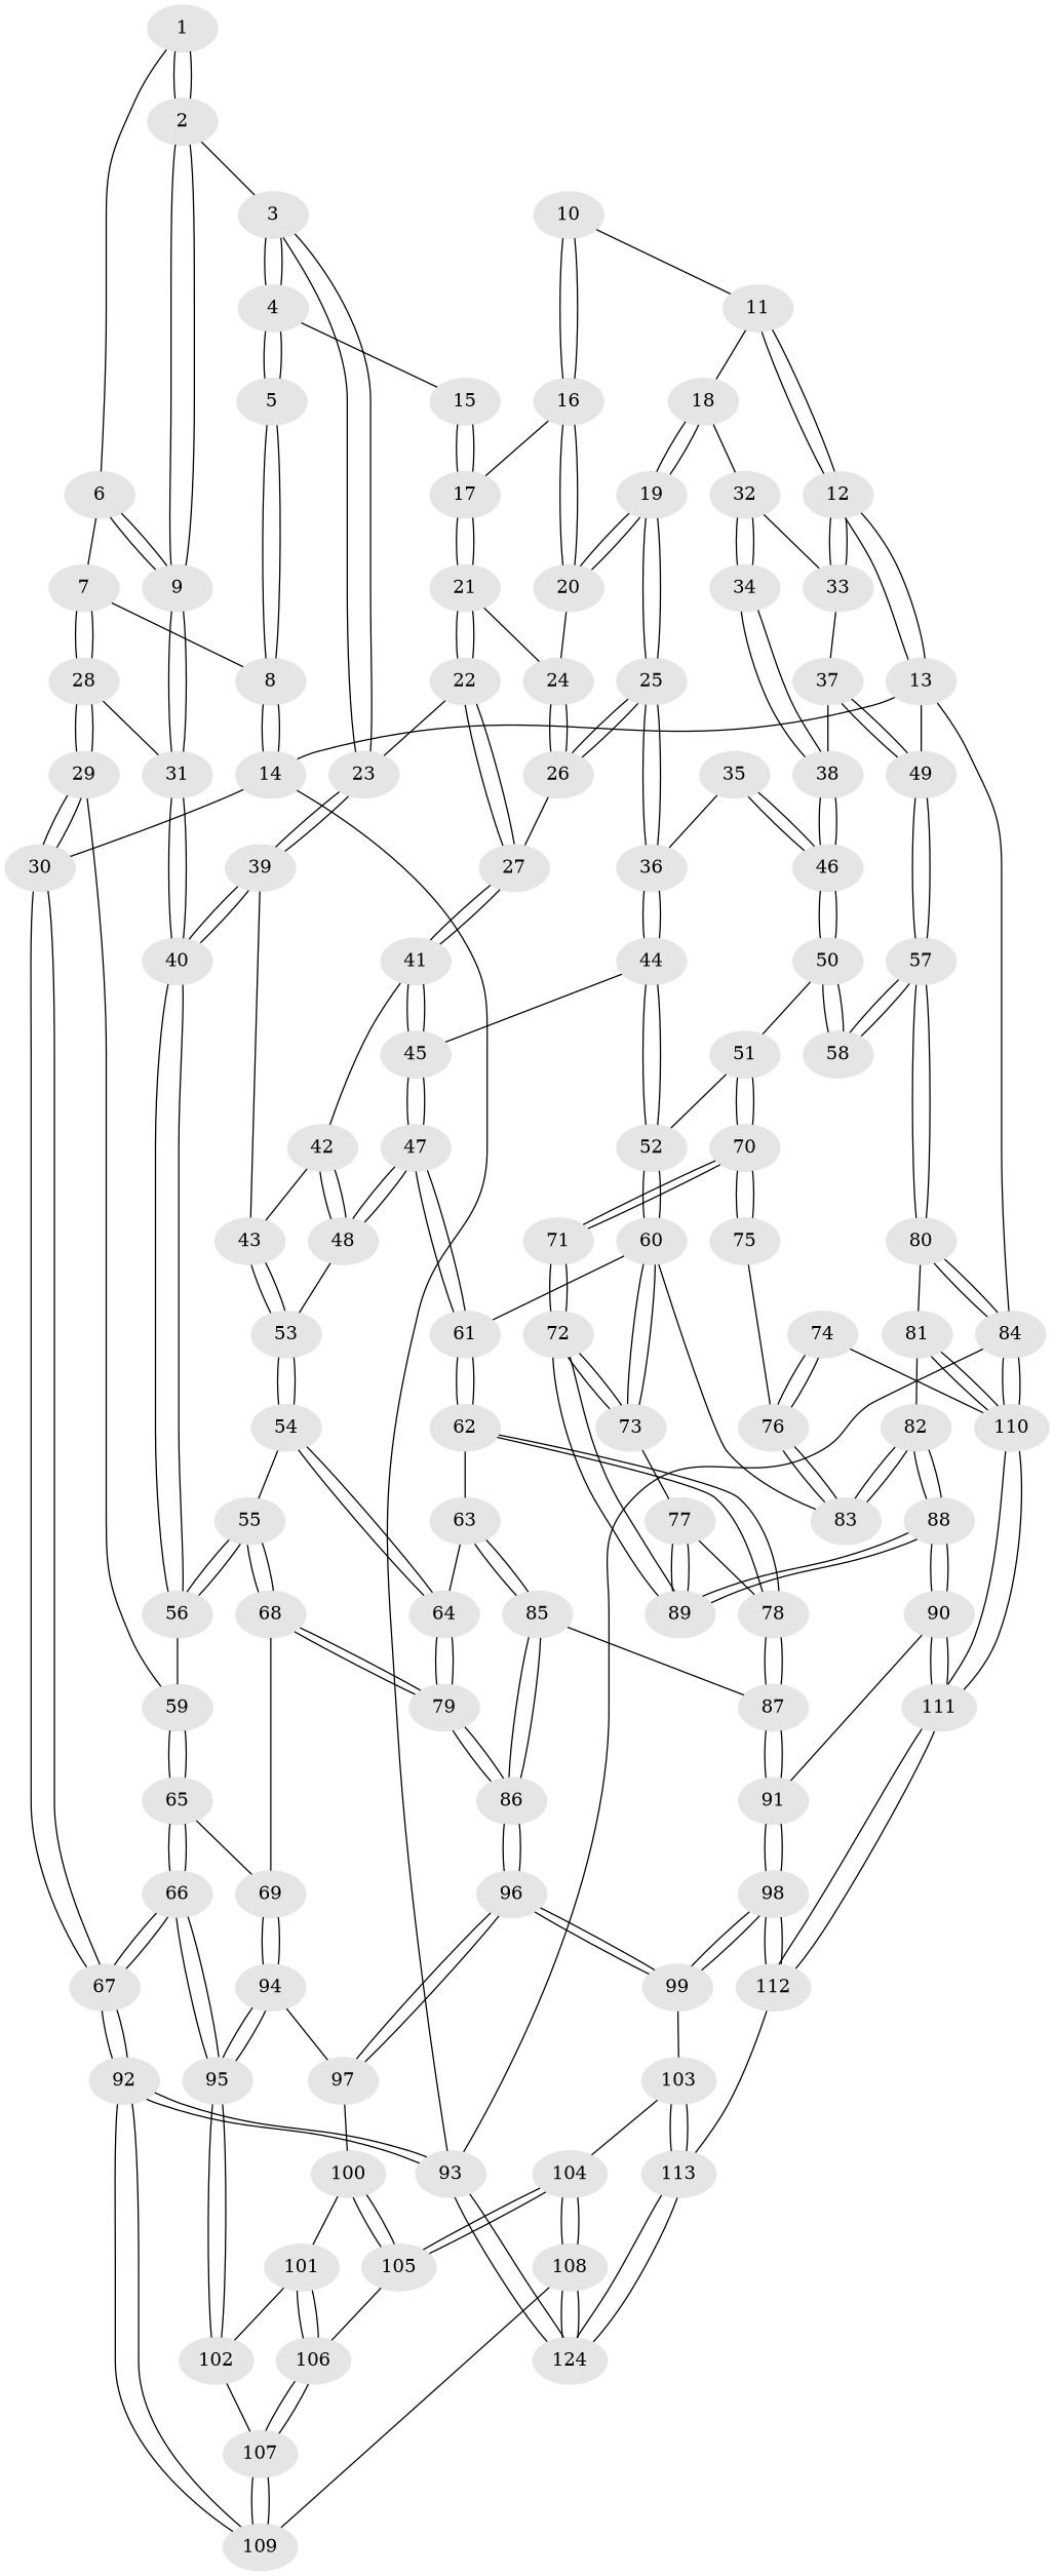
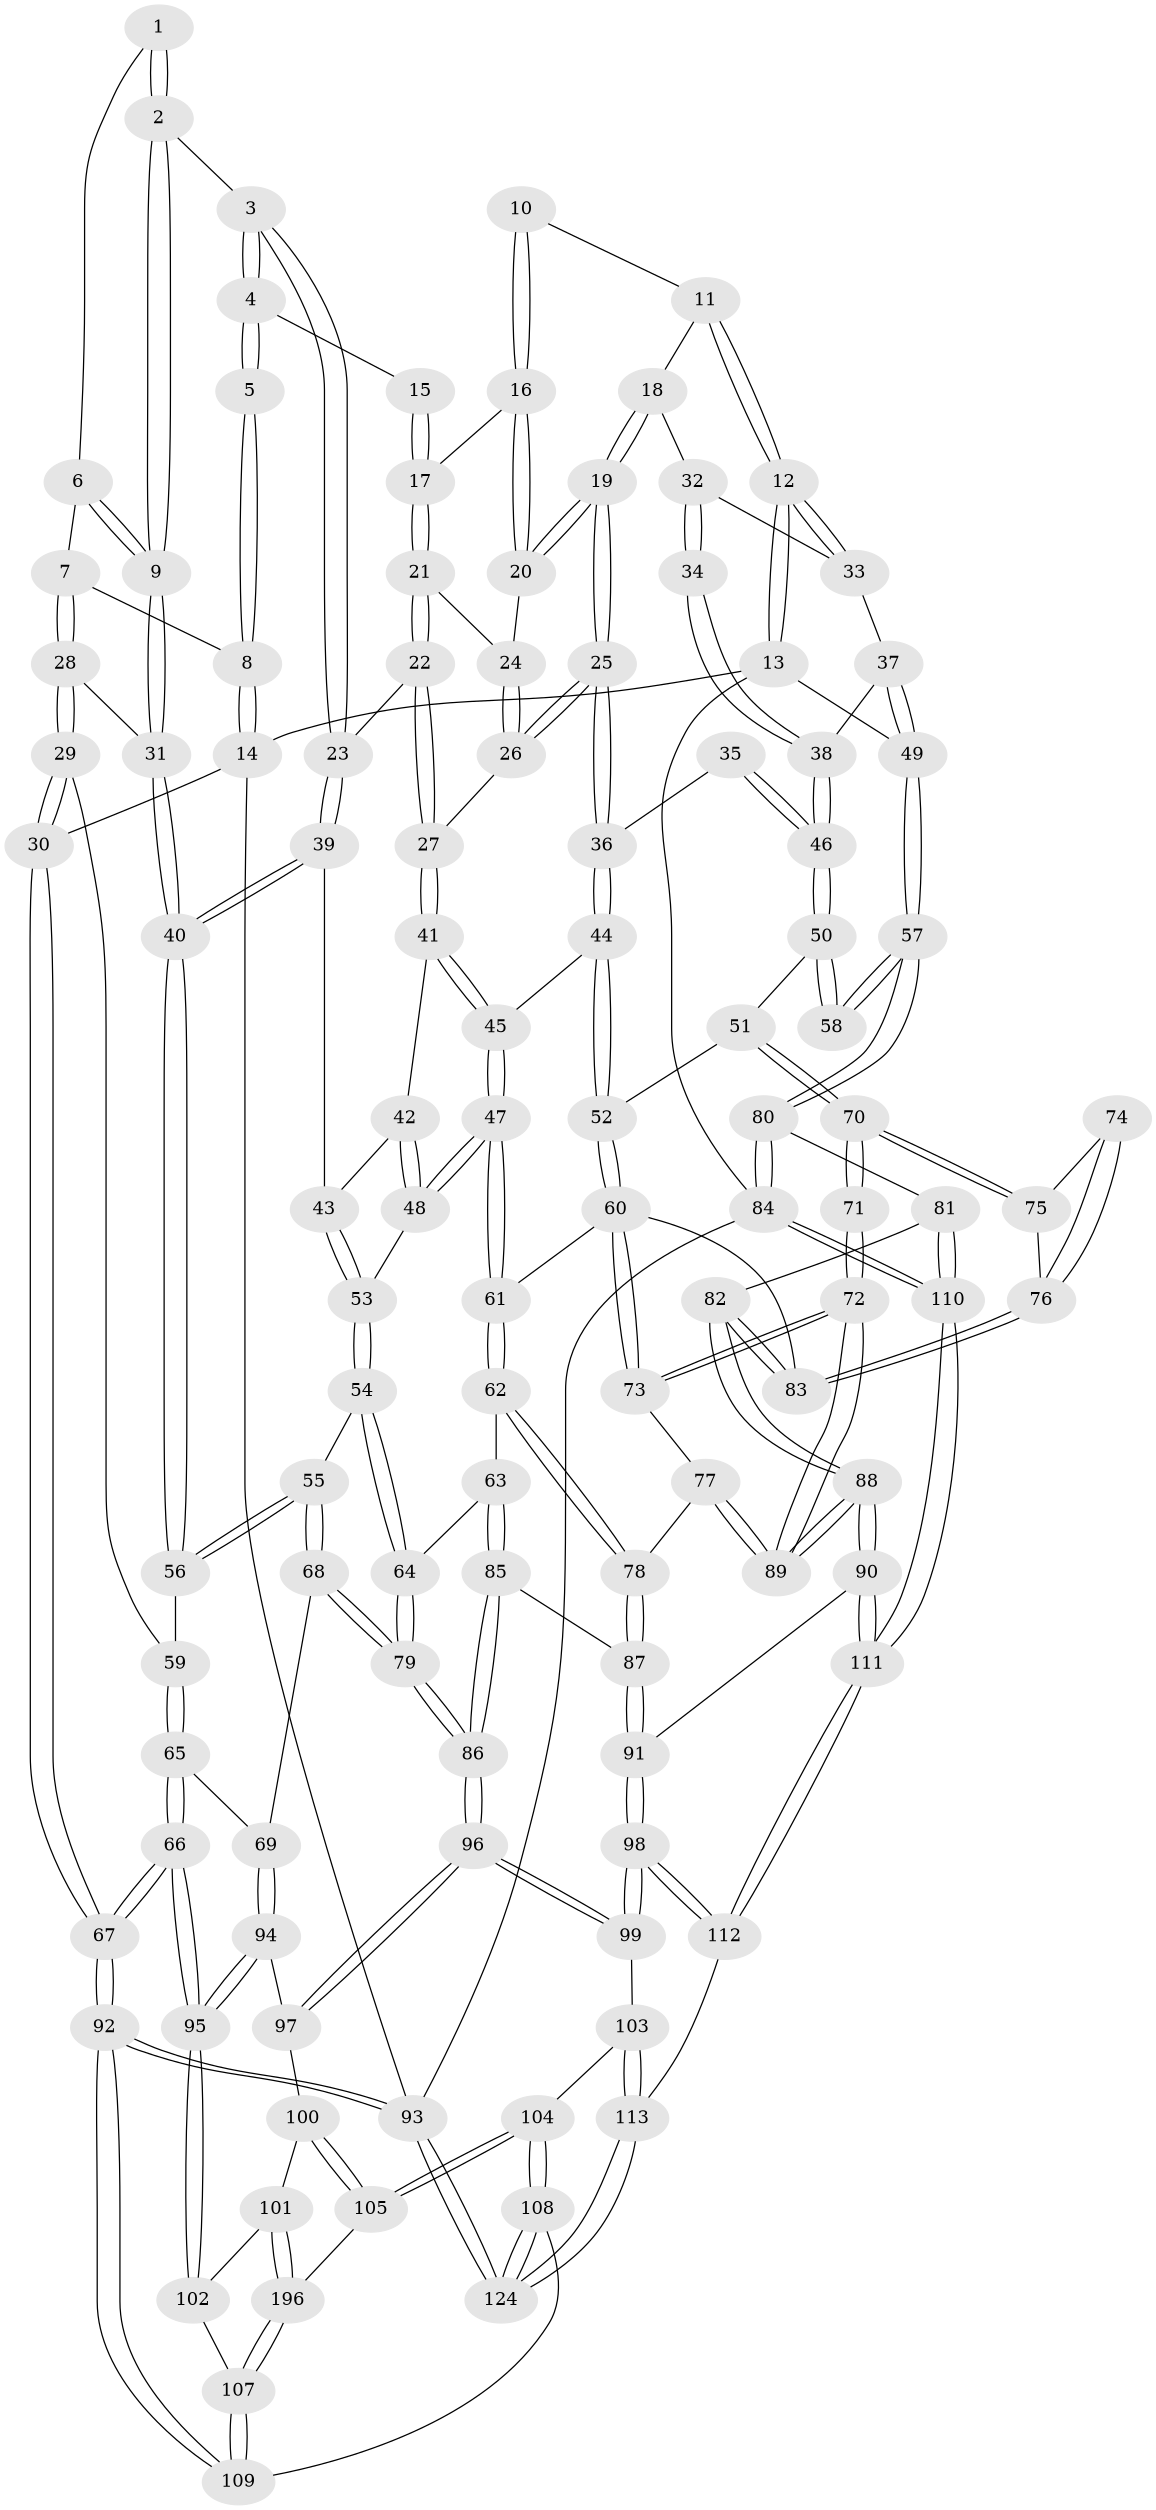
  graph {
    node [color=gray90 style=filled]
    1
    2
    6
    3
    9
    7
    4
    23
    31
    5
    15
    39
    8
    17
    14
    28
    29
    30
    93
    40
    10
    11
    16
    12
    18
    20
    13
    33
    19
    32
    49
    84
    37
    57
    110
    67
    n37 [label=124]
    21
    24
    22
    25
    34
    26
    36
    27
    41
    43
    44
    42
    45
    59
    65
    92
    56
    38
    35
    46
    50
    52
    53
    48
    47
    54
    60
    61
    51
    58
    62
    80
    70
    71
    75
    73
    83
    55
    64
    68
    79
    69
    81
    74
    76
    66
    77
    63
    78
    85
    87
    86
    95
    94
    102
    109
    97
    72
    89
    91
    96
    82
    88
    111
    90
    99
    98
    112
    100
    107
    103
    101
    105
    113
    104
-   106
+   106 [label=196]
    108
    1 -- 2
    1 -- 2
    1 -- 6
    2 -- 3
    2 -- 9
    2 -- 9
    6 -- 9
    6 -- 9
    6 -- 7
    3 -- 4
    3 -- 4
    3 -- 23
    3 -- 23
    9 -- 31
    9 -- 31
    7 -- 8
    7 -- 28
    7 -- 28
    4 -- 5
    4 -- 5
    4 -- 15
    23 -- 39
    23 -- 39
    31 -- 40
    31 -- 40
    5 -- 8
    5 -- 8
    15 -- 17
    15 -- 17
    39 -- 40
    39 -- 40
    39 -- 43
    8 -- 14
    8 -- 14
    17 -- 21
    17 -- 21
    14 -- 30
    14 -- 93
    28 -- 31
    28 -- 29
    28 -- 29
    29 -- 30
    29 -- 30
    29 -- 59
    30 -- 67
    30 -- 67
    93 -- n37
    93 -- n37
    40 -- 56
    40 -- 56
    10 -- 11
    10 -- 16
    10 -- 16
    11 -- 12
    11 -- 12
    11 -- 18
    16 -- 17
    16 -- 20
    16 -- 20
    12 -- 13
    12 -- 13
    12 -- 33
    12 -- 33
    18 -- 19
    18 -- 19
    18 -- 32
    20 -- 24
    13 -- 14
    13 -- 49
    13 -- 84
    33 -- 37
    19 -- 20
    19 -- 20
    19 -- 25
    19 -- 25
    32 -- 33
    32 -- 34
    32 -- 34
    49 -- 57
    49 -- 57
    84 -- 93
    84 -- 110
    84 -- 110
    37 -- 49
    37 -- 49
    37 -- 38
    57 -- 58
    57 -- 58
    57 -- 80
    57 -- 80
    110 -- 111
    110 -- 111
    67 -- 92
    67 -- 92
    21 -- 24
    21 -- 22
    21 -- 22
    24 -- 26
    24 -- 26
    22 -- 23
    22 -- 27
    22 -- 27
    25 -- 26
    25 -- 26
    25 -- 36
    25 -- 36
    34 -- 38
    34 -- 38
    26 -- 27
    36 -- 44
    36 -- 44
    27 -- 41
    27 -- 41
    41 -- 42
    41 -- 45
    41 -- 45
    43 -- 53
    43 -- 53
    44 -- 45
    44 -- 52
    44 -- 52
    42 -- 43
    42 -- 48
    42 -- 48
    45 -- 47
    45 -- 47
    59 -- 65
    59 -- 65
    65 -- 69
    65 -- 66
    65 -- 66
    92 -- 93
    92 -- 93
    92 -- 109
    92 -- 109
    56 -- 59
    38 -- 46
    38 -- 46
    35 -- 36
    35 -- 46
    35 -- 46
    46 -- 50
    46 -- 50
    50 -- 51
    50 -- 58
    50 -- 58
    52 -- 60
    52 -- 60
    53 -- 54
    53 -- 54
    48 -- 53
    47 -- 48
    47 -- 48
    47 -- 61
    47 -- 61
    54 -- 55
    54 -- 64
    54 -- 64
    60 -- 61
    60 -- 73
    60 -- 73
    60 -- 83
    61 -- 62
    61 -- 62
    51 -- 52
    51 -- 70
    51 -- 70
    62 -- 63
    62 -- 78
    62 -- 78
    80 -- 84
    80 -- 84
    80 -- 81
    70 -- 71
    70 -- 71
    70 -- 75
    70 -- 75
    71 -- 72
    71 -- 72
    75 -- 76
    73 -- 77
    55 -- 56
    55 -- 56
    55 -- 68
    55 -- 68
    64 -- 79
    64 -- 79
    68 -- 79
    68 -- 79
    68 -- 69
    79 -- 86
    79 -- 86
    69 -- 94
    69 -- 94
    81 -- 110
    81 -- 110
    81 -- 82
-   74 -- 110
+   74 -- 75
    74 -- 76
    74 -- 76
    76 -- 83
    76 -- 83
    66 -- 67
    66 -- 67
    66 -- 95
    66 -- 95
    77 -- 78
    77 -- 89
    77 -- 89
    63 -- 64
    63 -- 85
    63 -- 85
    78 -- 87
    78 -- 87
    85 -- 87
    85 -- 86
    85 -- 86
    87 -- 91
    87 -- 91
    86 -- 96
    86 -- 96
    95 -- 102
    95 -- 102
    94 -- 95
    94 -- 95
    94 -- 97
    102 -- 107
    97 -- 100
    72 -- 73
    72 -- 73
    72 -- 89
    72 -- 89
    91 -- 98
    91 -- 98
    96 -- 97
    96 -- 97
    96 -- 99
    96 -- 99
    82 -- 83
    82 -- 83
    82 -- 88
    82 -- 88
    88 -- 89
    88 -- 89
    88 -- 90
    88 -- 90
    111 -- 112
    111 -- 112
    90 -- 91
    90 -- 111
    90 -- 111
    99 -- 103
    98 -- 99
    98 -- 99
    98 -- 112
    98 -- 112
    112 -- 113
    100 -- 101
    100 -- 105
    100 -- 105
    107 -- 109
    107 -- 109
    103 -- 113
    103 -- 113
    103 -- 104
    101 -- 102
    101 -- 106
    101 -- 106
    105 -- 106
    113 -- n37
    113 -- n37
    104 -- 105
    104 -- 105
    104 -- 108
    104 -- 108
    106 -- 107
    106 -- 107
    108 -- n37
    108 -- n37
    108 -- 109
  }
